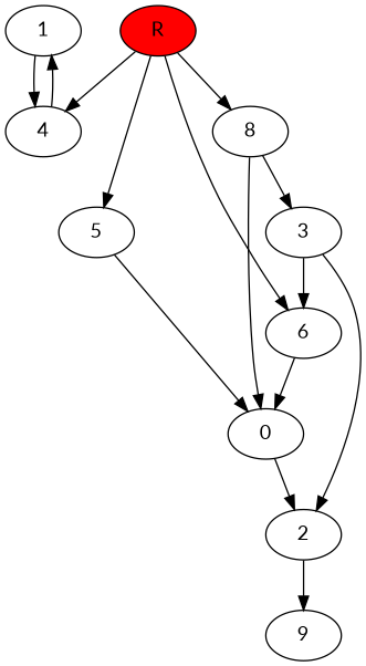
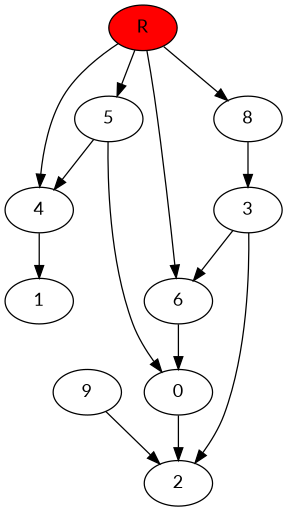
  digraph {
    fontname=Lato
    node [fontname=Lato]
    edge [fontname=Lato]
    1
    4
    2
    9
    3
    6
    n7 [label=0]
    5
    8
    R [fillcolor="#ff0000" style=filled]
-   1 -> 4
+   5 -> 4
    4 -> 1
-   2 -> 9
+   9 -> 2
    3 -> 2
    3 -> 6
    6 -> n7
    n7 -> 2
    5 -> n7
    8 -> 3
-   8 -> n7
    R -> 4
    R -> 6
    R -> 5
    R -> 8
  }
